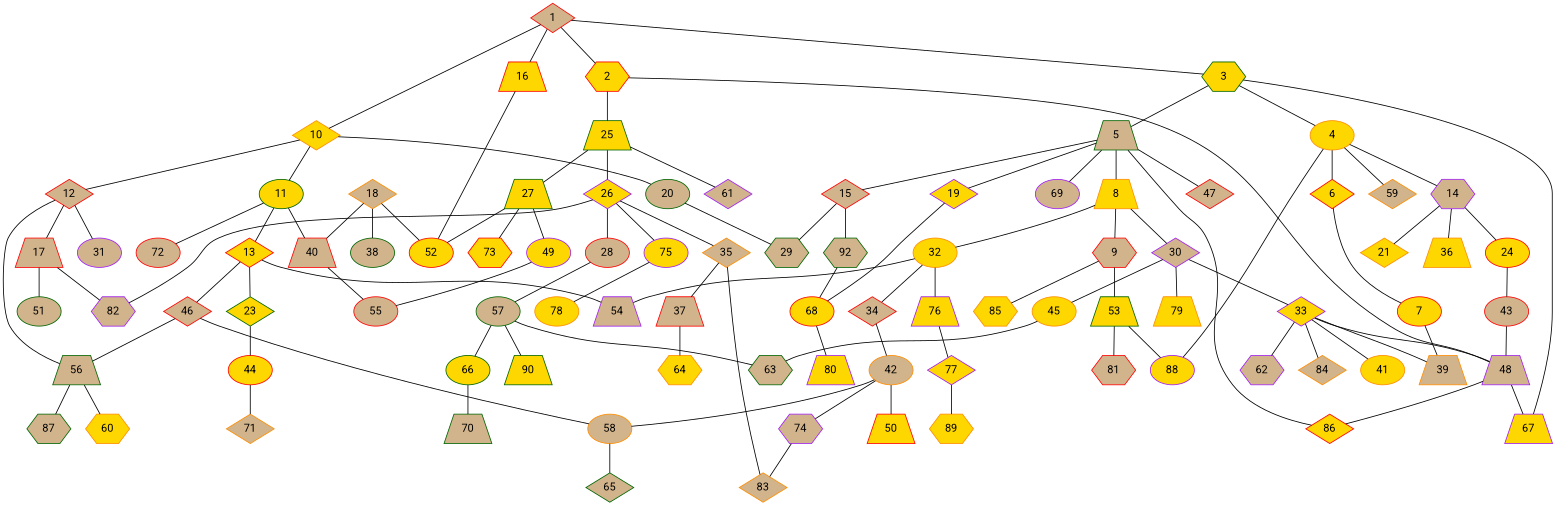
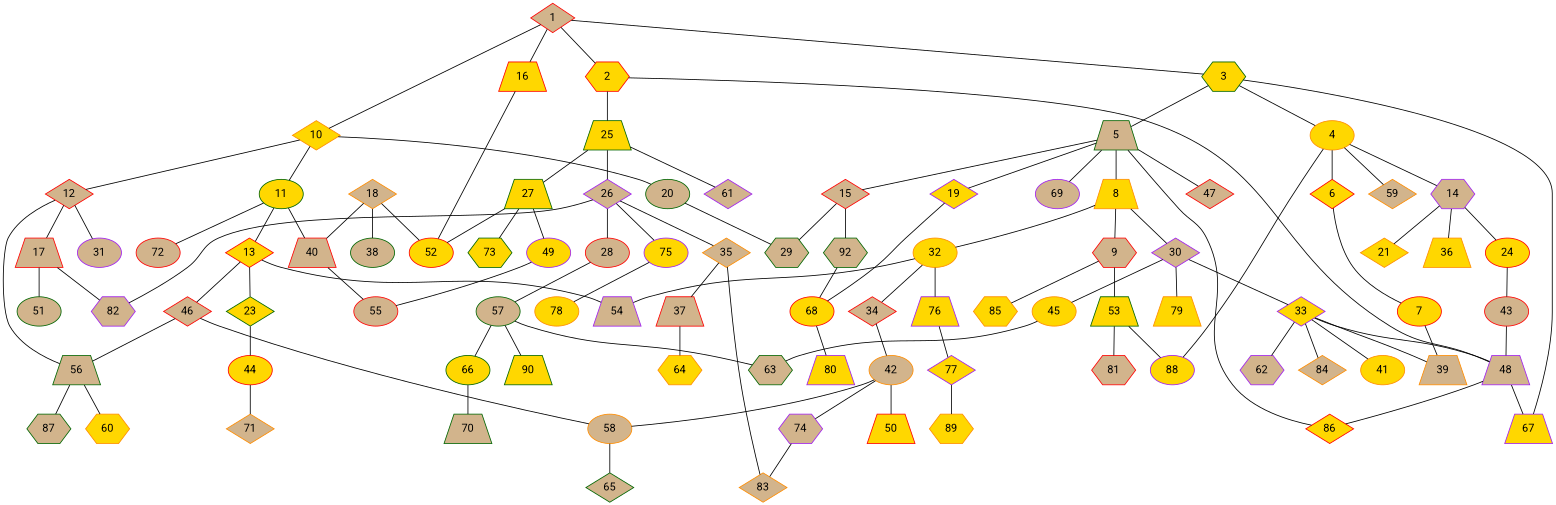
  graph {
    fontname=Roboto
    node [color=red fillcolor=tan fontname=Roboto shape=ellipse style=filled]
    edge [fontname=Roboto]
    1 [shape=diamond]
    2 [fillcolor=gold shape=hexagon]
    3 [color=darkgreen fillcolor=gold shape=hexagon]
    10 [color=darkorange fillcolor=gold shape=diamond]
    16 [fillcolor=gold shape=trapezium]
    25 [color=darkgreen fillcolor=gold shape=trapezium]
    48 [color=purple shape=trapezium]
    4 [color=darkorange fillcolor=gold]
    5 [color=darkgreen shape=trapezium]
    67 [color=purple fillcolor=gold shape=trapezium]
    11 [color=darkgreen fillcolor=gold]
    12 [shape=diamond]
    20 [color=darkgreen]
    52 [fillcolor=gold]
-   26 [color=purple fillcolor=gold shape=diamond]
+   26 [color=purple shape=diamond]
    27 [color=darkgreen fillcolor=gold shape=trapezium]
    61 [color=purple shape=diamond]
    86 [fillcolor=gold shape=diamond]
    6 [fillcolor=gold shape=diamond]
    14 [color=purple shape=hexagon]
    59 [color=darkorange shape=diamond]
    88 [color=purple fillcolor=gold]
    8 [color=darkorange fillcolor=gold shape=trapezium]
    15 [shape=diamond]
    19 [color=purple fillcolor=gold shape=diamond]
    47 [shape=diamond]
    69 [color=purple]
    13 [fillcolor=gold shape=diamond]
    40 [shape=trapezium]
    72
    17 [shape=trapezium]
    31 [color=purple]
    56 [color=darkgreen shape=trapezium]
    29 [color=darkgreen shape=hexagon]
    18 [color=darkorange shape=diamond]
    38 [color=darkgreen]
    82 [color=purple shape=hexagon]
    28
    35 [color=darkorange shape=diamond]
    75 [color=purple fillcolor=gold]
    49 [color=purple fillcolor=gold]
-   73 [fillcolor=gold shape=hexagon]
+   73 [color=darkgreen fillcolor=gold shape=hexagon]
    7 [fillcolor=gold]
    21 [color=darkorange fillcolor=gold shape=diamond]
    24 [fillcolor=gold]
    36 [color=darkorange fillcolor=gold shape=trapezium]
    9 [shape=hexagon]
    30 [color=purple shape=diamond]
    32 [color=darkorange fillcolor=gold]
    n50 [color=darkgreen label=92 shape=hexagon]
    68 [fillcolor=gold]
    39 [color=darkorange shape=trapezium]
    43
    53 [color=darkgreen fillcolor=gold shape=trapezium]
    85 [color=darkorange fillcolor=gold shape=hexagon]
    33 [color=purple fillcolor=gold shape=diamond]
    45 [color=darkorange fillcolor=gold]
    79 [color=darkorange fillcolor=gold shape=trapezium]
    54 [color=purple shape=trapezium]
    34 [shape=diamond]
    76 [color=purple fillcolor=gold shape=trapezium]
    80 [color=purple fillcolor=gold shape=trapezium]
    81 [shape=hexagon]
    41 [color=darkorange fillcolor=gold]
    62 [color=purple shape=hexagon]
    84 [color=darkorange shape=diamond]
    63 [color=darkgreen shape=hexagon]
    42 [color=darkorange]
    77 [color=purple fillcolor=gold shape=diamond]
    23 [color=darkgreen fillcolor=gold shape=diamond]
    46 [shape=diamond]
    55
    51 [color=darkgreen]
    60 [color=darkorange fillcolor=gold shape=hexagon]
    87 [color=darkgreen shape=hexagon]
    44 [fillcolor=gold]
    58 [color=darkorange]
    71 [color=darkorange shape=diamond]
    65 [color=darkgreen shape=diamond]
    57 [color=darkgreen]
    37 [shape=trapezium]
    83 [color=darkorange shape=diamond]
    78 [color=darkorange fillcolor=gold]
    66 [color=darkgreen fillcolor=gold]
    90 [color=darkgreen fillcolor=gold shape=trapezium]
    64 [color=darkorange fillcolor=gold shape=hexagon]
    70 [color=darkgreen shape=trapezium]
    50 [fillcolor=gold shape=trapezium]
    74 [color=purple shape=hexagon]
    89 [color=darkorange fillcolor=gold shape=hexagon]
    1 -- 2
    1 -- 3
    1 -- 10
    1 -- 16
    2 -- 25
    2 -- 48
    3 -- 4
    3 -- 5
    3 -- 67
    10 -- 11
    10 -- 12
    10 -- 20
    16 -- 52
    25 -- 26
    25 -- 27
    25 -- 61
    48 -- 67
    48 -- 86
    4 -- 6
    4 -- 14
    4 -- 59
    4 -- 88
    5 -- 86
    5 -- 8
    5 -- 15
    5 -- 19
    5 -- 47
    5 -- 69
    11 -- 13
    11 -- 40
    11 -- 72
    12 -- 17
    12 -- 31
    12 -- 56
    20 -- 29
    26 -- 82
    26 -- 28
    26 -- 35
    26 -- 75
    27 -- 52
    27 -- 49
    27 -- 73
    6 -- 7
    14 -- 21
    14 -- 24
    14 -- 36
    8 -- 9
    8 -- 30
    8 -- 32
    15 -- 29
    15 -- n50
    19 -- 68
    13 -- 54
    13 -- 23
    13 -- 46
    40 -- 55
    17 -- 82
    17 -- 51
    56 -- 60
    56 -- 87
    18 -- 52
    18 -- 40
    18 -- 38
    28 -- 57
    35 -- 37
    35 -- 83
    75 -- 78
    49 -- 55
    7 -- 39
    24 -- 43
    9 -- 53
    9 -- 85
    30 -- 33
    30 -- 45
    30 -- 79
    32 -- 54
    32 -- 34
    32 -- 76
    n50 -- 68
    68 -- 80
    43 -- 48
    53 -- 88
    53 -- 81
    33 -- 48
    33 -- 39
    33 -- 41
    33 -- 62
    33 -- 84
    45 -- 63
    34 -- 42
    76 -- 77
    42 -- 58
    42 -- 50
    42 -- 74
    77 -- 89
    23 -- 44
    46 -- 56
    46 -- 58
    44 -- 71
    58 -- 65
    57 -- 63
    57 -- 66
    57 -- 90
    37 -- 64
    66 -- 70
    74 -- 83
  }
